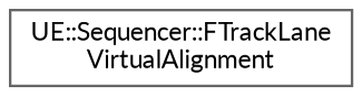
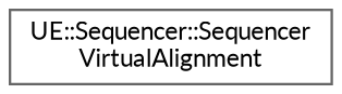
  digraph {
    rankdir=TB
    fontname=Lato
-   n1 [color=grey40 fillcolor=white fontname=Lato fontsize=10 height=0.2 label="UE::Sequencer::FTrackLane\lVirtualAlignment" shape=box style=filled width=0.4]
+   n1 [color=grey40 fillcolor=white fontname=Lato fontsize=10 height=0.2 label="UE::Sequencer::Sequencer\lVirtualAlignment" shape=box style=filled width=0.4]
  }
